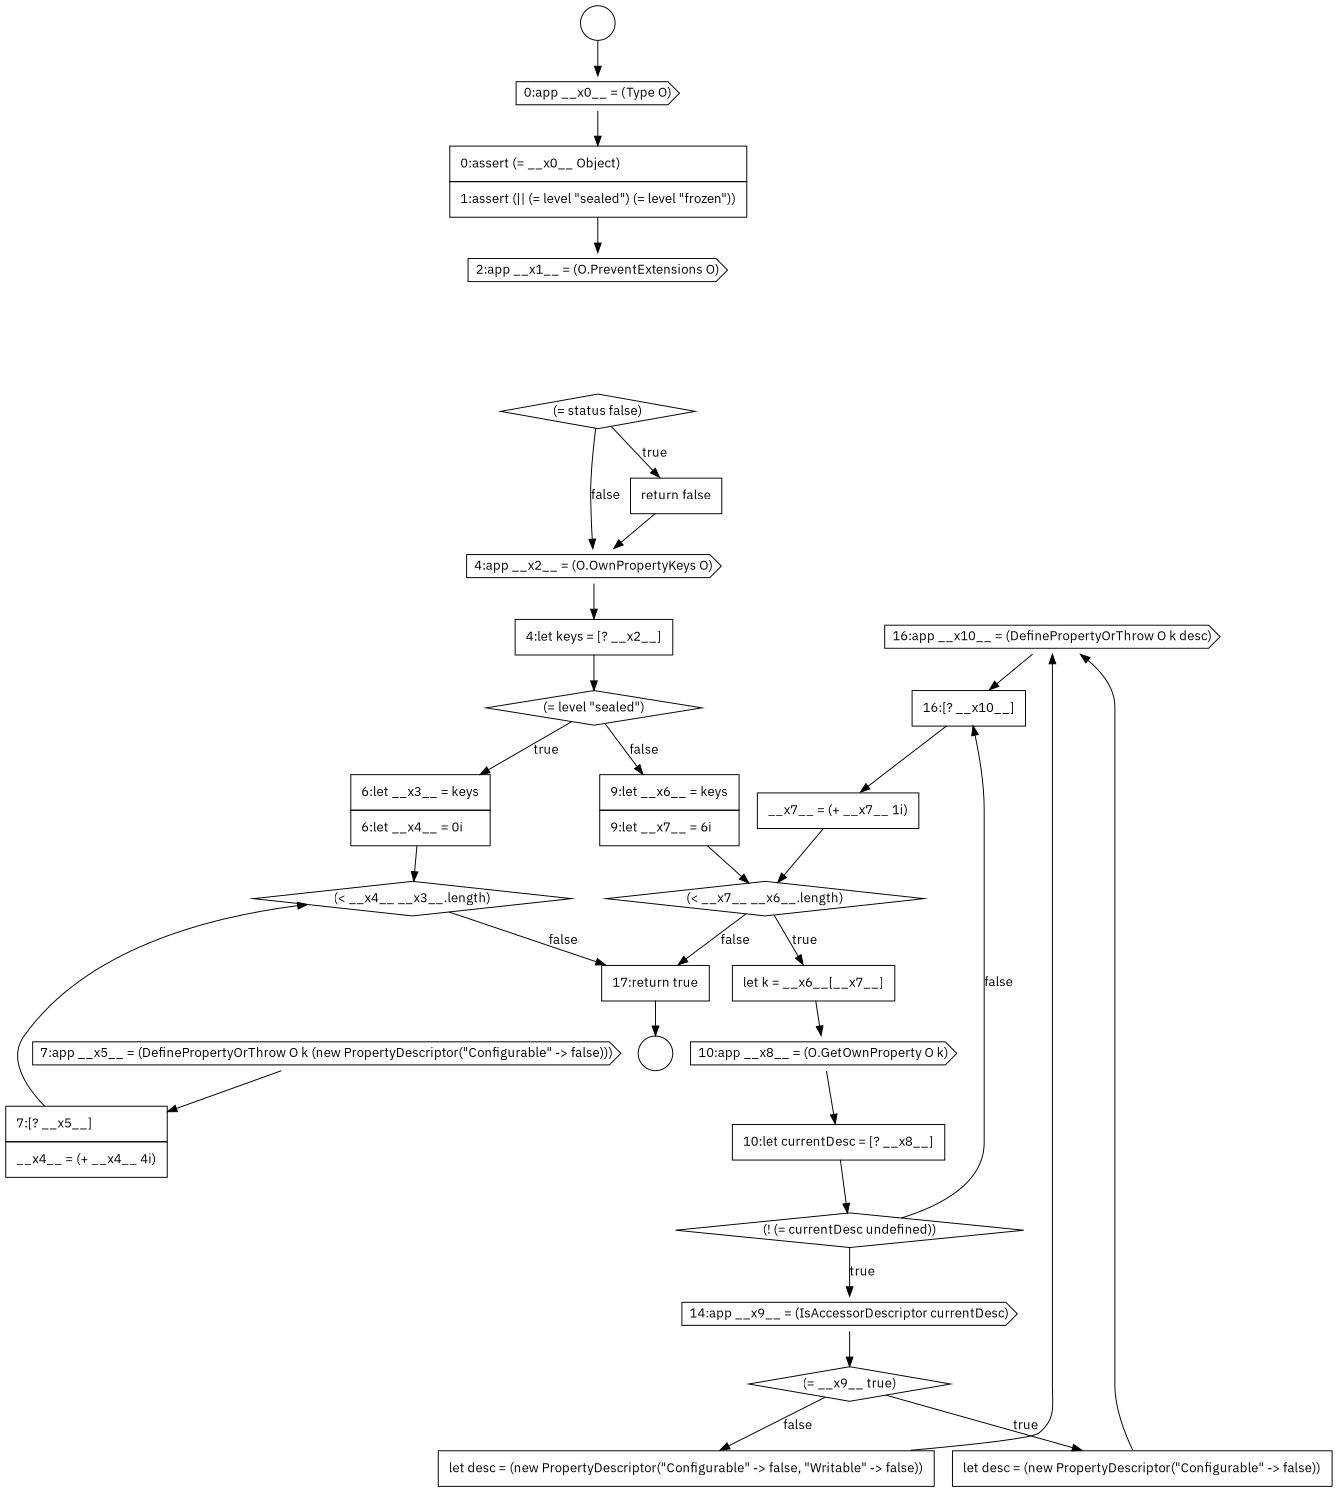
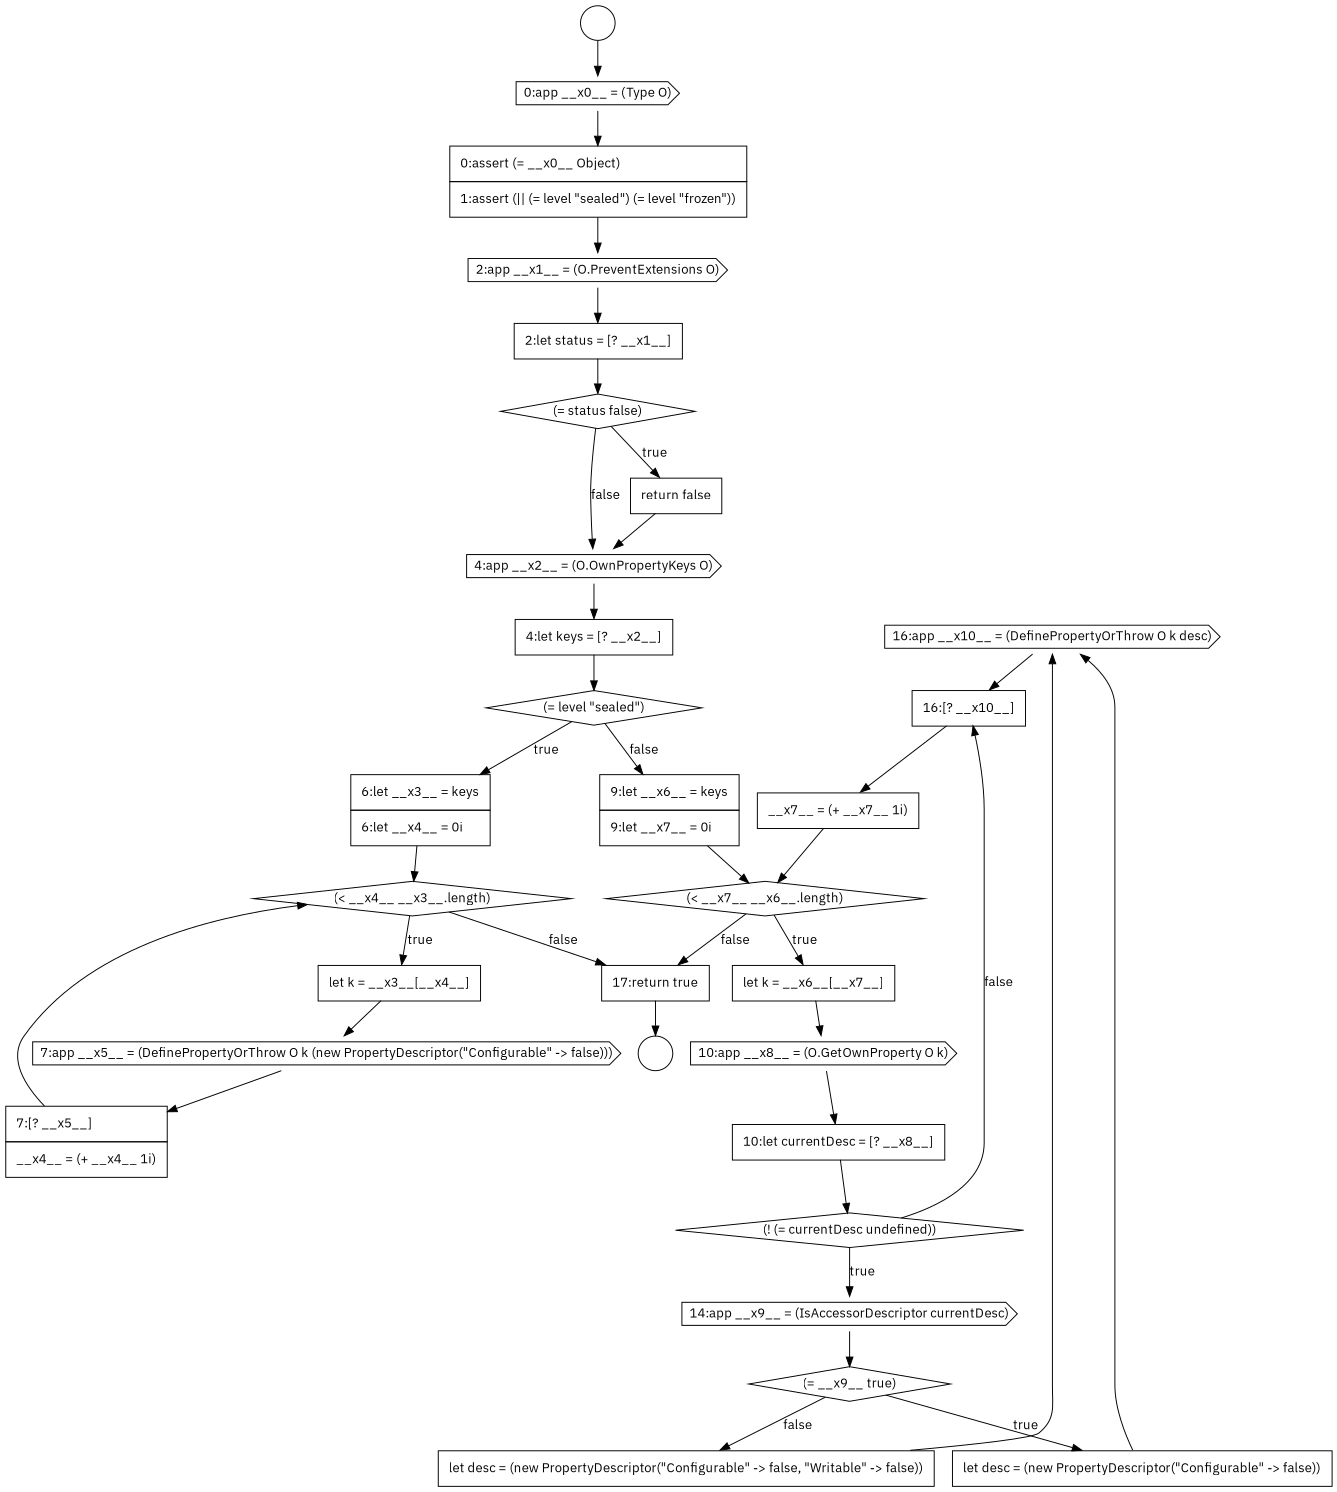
  digraph {
    fontname="IBM Plex Sans"
    node [color=black fillcolor=white fontname="IBM Plex Sans" shape=none style=filled]
    edge [color=black fontname="IBM Plex Sans"]
    n1 [label=<<font color="black">16:app __x10__ = (DefinePropertyOrThrow O k desc)</font>> shape=cds]
    n2 [label=<<font color="black">     <table border="0" cellborder="1" cellspacing="0" cellpadding="10">       <tr><td align="left">16:[? __x10__]</td></tr>     </table>   </font>> margin=0]
    n3 [label=<<font color="black">     <table border="0" cellborder="1" cellspacing="0" cellpadding="10">       <tr><td align="left">__x7__ = (+ __x7__ 1i)</td></tr>     </table>   </font>> margin=0]
    n4 [label=<<font color="black">     <table border="0" cellborder="1" cellspacing="0" cellpadding="10">       <tr><td align="left">6:let __x3__ = keys</td></tr>       <tr><td align="left">6:let __x4__ = 0i</td></tr>     </table>   </font>> margin=0]
    n5 [label=<<font color="black">(&lt; __x4__ __x3__.length)</font>> shape=diamond]
    n6 [label=<<font color="black">     <table border="0" cellborder="1" cellspacing="0" cellpadding="10">       <tr><td align="left">17:return true</td></tr>     </table>   </font>> margin=0]
-   n8 [label=<<font color="black">     <table border="0" cellborder="1" cellspacing="0" cellpadding="10">       <tr><td align="left">7:[? __x5__]</td></tr>       <tr><td align="left">__x4__ = (+ __x4__ 4i)</td></tr>     </table>   </font>> margin=0]
+   n7 [label=<<font color="black">     <table border="0" cellborder="1" cellspacing="0" cellpadding="10">       <tr><td align="left">let k = __x3__[__x4__]</td></tr>     </table>   </font>> margin=0]
+   n8 [label=<<font color="black">     <table border="0" cellborder="1" cellspacing="0" cellpadding="10">       <tr><td align="left">7:[? __x5__]</td></tr>       <tr><td align="left">__x4__ = (+ __x4__ 1i)</td></tr>     </table>   </font>> margin=0]
    n9 [label=<<font color="black">     <table border="0" cellborder="1" cellspacing="0" cellpadding="10">       <tr><td align="left">let k = __x6__[__x7__]</td></tr>     </table>   </font>> margin=0]
    n10 [label=<<font color="black">10:app __x8__ = (O.GetOwnProperty O k)</font>> shape=cds]
    n11 [label=<<font color="black">     <table border="0" cellborder="1" cellspacing="0" cellpadding="10">       <tr><td align="left">10:let currentDesc = [? __x8__]</td></tr>     </table>   </font>> margin=0]
    n12 [label=<<font color="black">7:app __x5__ = (DefinePropertyOrThrow O k (new PropertyDescriptor(&quot;Configurable&quot; -&gt; false)))</font>> shape=cds]
    n13 [label=<<font color="black">     <table border="0" cellborder="1" cellspacing="0" cellpadding="10">       <tr><td align="left">let desc = (new PropertyDescriptor(&quot;Configurable&quot; -&gt; false))</td></tr>     </table>   </font>> margin=0]
    n14 [label=" " shape=circle]
    n15 [label=<<font color="black">(! (= currentDesc undefined))</font>> shape=diamond]
    n16 [label=<<font color="black">(&lt; __x7__ __x6__.length)</font>> shape=diamond]
    n17 [label=<<font color="black">     <table border="0" cellborder="1" cellspacing="0" cellpadding="10">       <tr><td align="left">let desc = (new PropertyDescriptor(&quot;Configurable&quot; -&gt; false, &quot;Writable&quot; -&gt; false))</td></tr>     </table>   </font>> margin=0]
    n18 [label=" " shape=circle]
    n19 [label=<<font color="black">0:app __x0__ = (Type O)</font>> shape=cds]
    n20 [label=<<font color="black">     <table border="0" cellborder="1" cellspacing="0" cellpadding="10">       <tr><td align="left">0:assert (= __x0__ Object)</td></tr>       <tr><td align="left">1:assert (|| (= level &quot;sealed&quot;) (= level &quot;frozen&quot;))</td></tr>     </table>   </font>> margin=0]
    n21 [label=<<font color="black">14:app __x9__ = (IsAccessorDescriptor currentDesc)</font>> shape=cds]
    n22 [label=<<font color="black">     <table border="0" cellborder="1" cellspacing="0" cellpadding="10">       <tr><td align="left">4:let keys = [? __x2__]</td></tr>     </table>   </font>> margin=0]
    n23 [label=<<font color="black">(= level &quot;sealed&quot;)</font>> shape=diamond]
-   n24 [label=<<font color="black">     <table border="0" cellborder="1" cellspacing="0" cellpadding="10">       <tr><td align="left">9:let __x6__ = keys</td></tr>       <tr><td align="left">9:let __x7__ = 6i</td></tr>     </table>   </font>> margin=0]
+   n24 [label=<<font color="black">     <table border="0" cellborder="1" cellspacing="0" cellpadding="10">       <tr><td align="left">9:let __x6__ = keys</td></tr>       <tr><td align="left">9:let __x7__ = 0i</td></tr>     </table>   </font>> margin=0]
    n25 [label=<<font color="black">(= __x9__ true)</font>> shape=diamond]
+   n26 [label=<<font color="black">     <table border="0" cellborder="1" cellspacing="0" cellpadding="10">       <tr><td align="left">2:let status = [? __x1__]</td></tr>     </table>   </font>> margin=0]
    n27 [label=<<font color="black">(= status false)</font>> shape=diamond]
    n28 [label=<<font color="black">     <table border="0" cellborder="1" cellspacing="0" cellpadding="10">       <tr><td align="left">return false</td></tr>     </table>   </font>> margin=0]
    n29 [label=<<font color="black">4:app __x2__ = (O.OwnPropertyKeys O)</font>> shape=cds]
    n30 [label=<<font color="black">2:app __x1__ = (O.PreventExtensions O)</font>> shape=cds]
    n1 -> n2
    n2 -> n3
    n3 -> n16
    n4 -> n5
    n5 -> n6 [label=<<font color="black">false</font>>]
+   n5 -> n7 [label=<<font color="black">true</font>>]
    n6 -> n14
+   n7 -> n12
    n8 -> n5
    n9 -> n10
    n10 -> n11
    n11 -> n15
    n12 -> n8
    n13 -> n1
    n15 -> n2 [label=<<font color="black">false</font>>]
    n15 -> n21 [label=<<font color="black">true</font>>]
    n16 -> n6 [label=<<font color="black">false</font>>]
    n16 -> n9 [label=<<font color="black">true</font>>]
    n17 -> n1
    n18 -> n19
    n19 -> n20
    n20 -> n30
    n21 -> n25
    n22 -> n23
    n23 -> n4 [label=<<font color="black">true</font>>]
    n23 -> n24 [label=<<font color="black">false</font>>]
    n24 -> n16
    n25 -> n13 [label=<<font color="black">true</font>>]
    n25 -> n17 [label=<<font color="black">false</font>>]
+   n26 -> n27
    n27 -> n28 [label=<<font color="black">true</font>>]
    n27 -> n29 [label=<<font color="black">false</font>>]
    n28 -> n29
    n29 -> n22
+   n30 -> n26
  }
